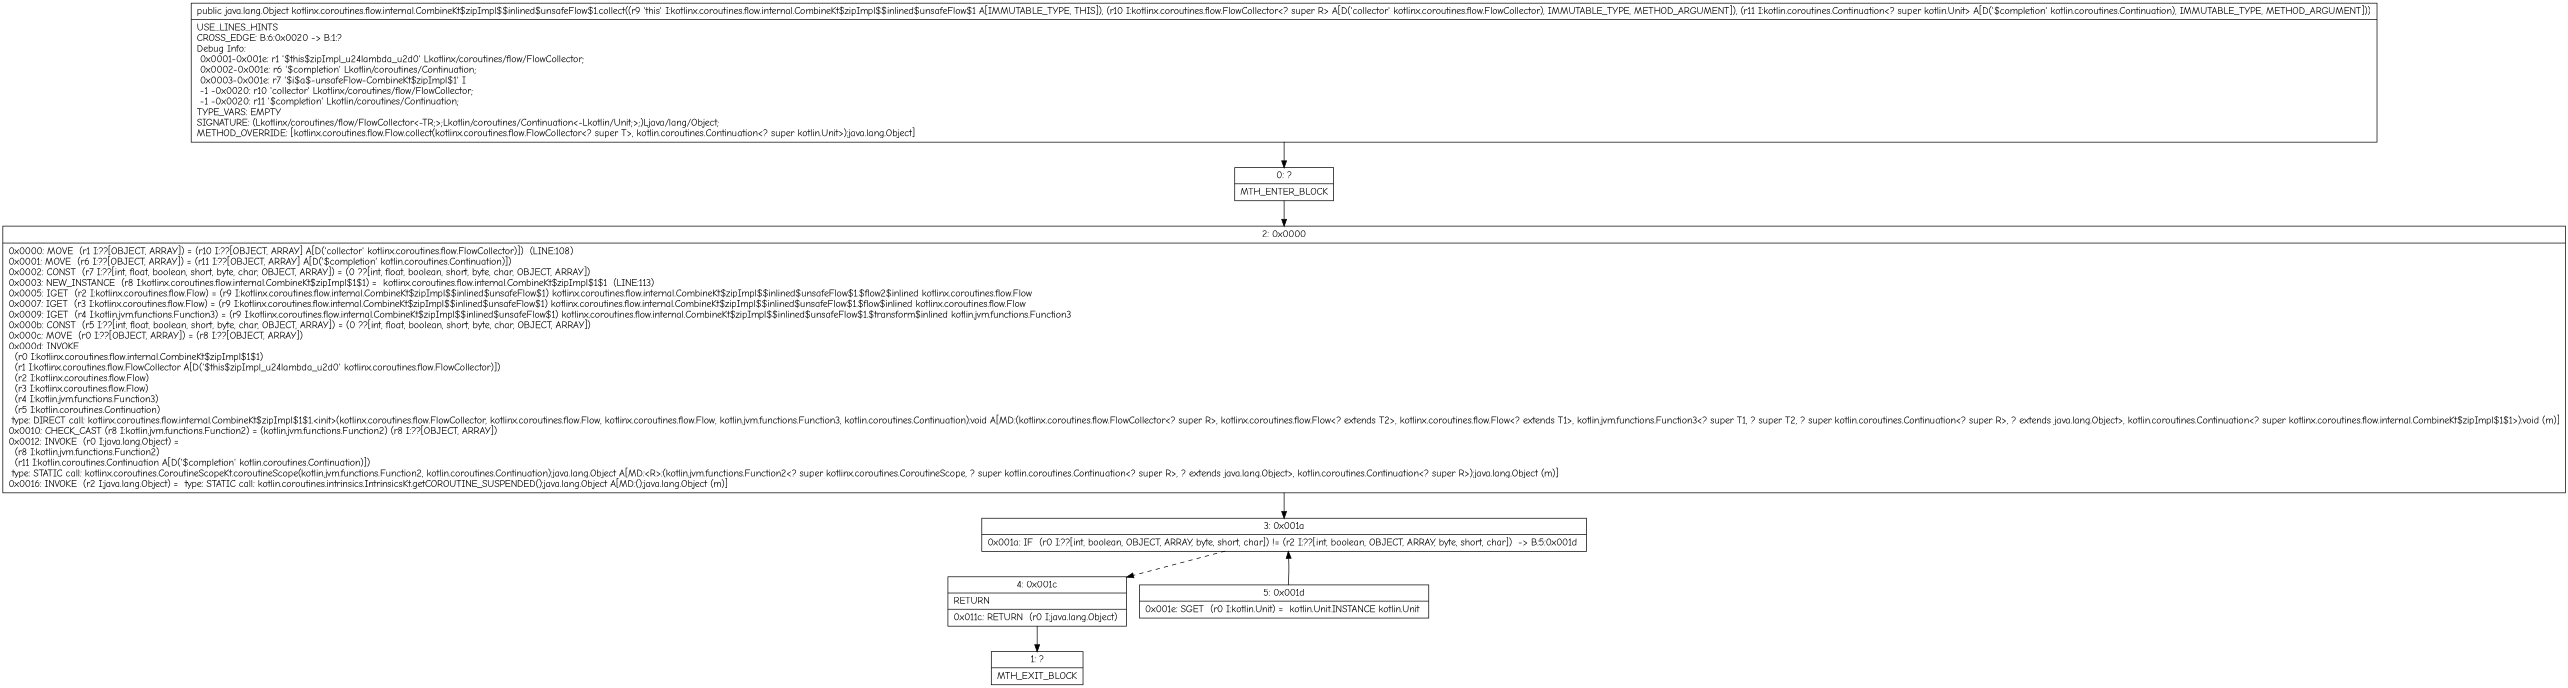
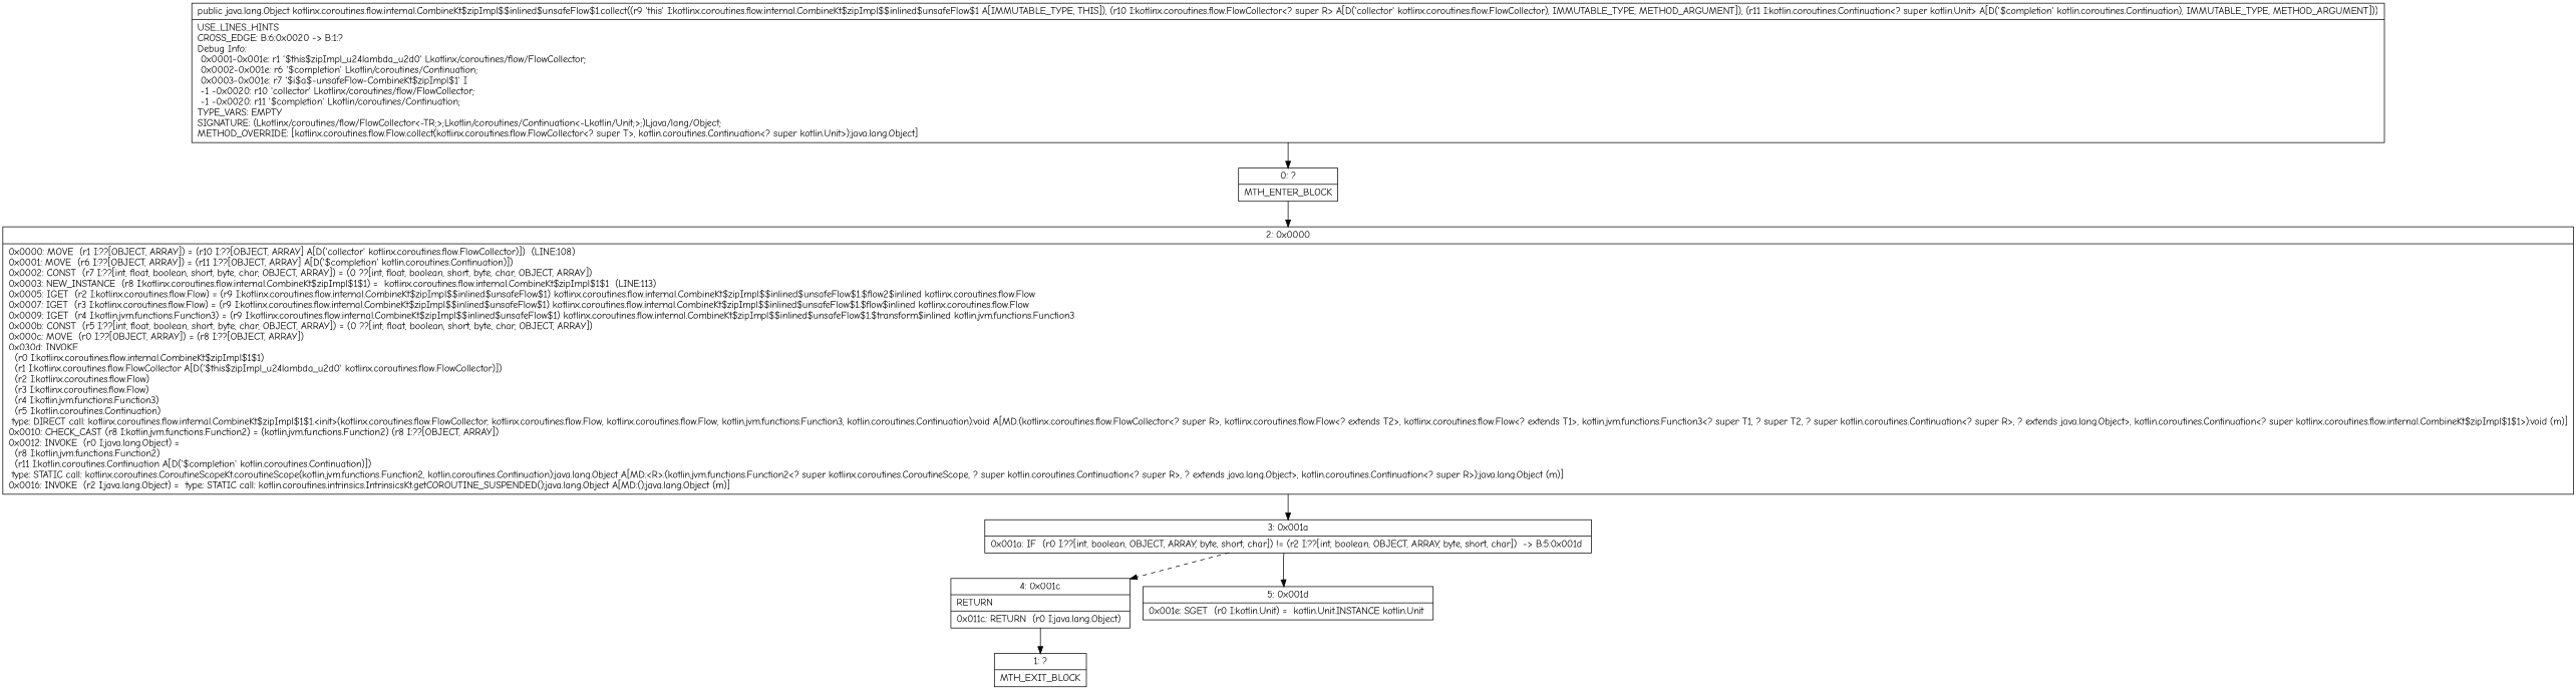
  digraph {
    fontname="Comic Neue"
    node [fontname="Comic Neue" shape=record]
    edge [fontname="Comic Neue"]
    n1 [label="{0\:\ ?|MTH_ENTER_BLOCK\l}"]
-   n2 [label="{2\:\ 0x0000|0x0000: MOVE  (r1 I:??[OBJECT, ARRAY]) = (r10 I:??[OBJECT, ARRAY] A[D('collector' kotlinx.coroutines.flow.FlowCollector)])  (LINE:108)\l0x0001: MOVE  (r6 I:??[OBJECT, ARRAY]) = (r11 I:??[OBJECT, ARRAY] A[D('$completion' kotlin.coroutines.Continuation)]) \l0x0002: CONST  (r7 I:??[int, float, boolean, short, byte, char, OBJECT, ARRAY]) = (0 ??[int, float, boolean, short, byte, char, OBJECT, ARRAY]) \l0x0003: NEW_INSTANCE  (r8 I:kotlinx.coroutines.flow.internal.CombineKt$zipImpl$1$1) =  kotlinx.coroutines.flow.internal.CombineKt$zipImpl$1$1  (LINE:113)\l0x0005: IGET  (r2 I:kotlinx.coroutines.flow.Flow) = (r9 I:kotlinx.coroutines.flow.internal.CombineKt$zipImpl$$inlined$unsafeFlow$1) kotlinx.coroutines.flow.internal.CombineKt$zipImpl$$inlined$unsafeFlow$1.$flow2$inlined kotlinx.coroutines.flow.Flow \l0x0007: IGET  (r3 I:kotlinx.coroutines.flow.Flow) = (r9 I:kotlinx.coroutines.flow.internal.CombineKt$zipImpl$$inlined$unsafeFlow$1) kotlinx.coroutines.flow.internal.CombineKt$zipImpl$$inlined$unsafeFlow$1.$flow$inlined kotlinx.coroutines.flow.Flow \l0x0009: IGET  (r4 I:kotlin.jvm.functions.Function3) = (r9 I:kotlinx.coroutines.flow.internal.CombineKt$zipImpl$$inlined$unsafeFlow$1) kotlinx.coroutines.flow.internal.CombineKt$zipImpl$$inlined$unsafeFlow$1.$transform$inlined kotlin.jvm.functions.Function3 \l0x000b: CONST  (r5 I:??[int, float, boolean, short, byte, char, OBJECT, ARRAY]) = (0 ??[int, float, boolean, short, byte, char, OBJECT, ARRAY]) \l0x000c: MOVE  (r0 I:??[OBJECT, ARRAY]) = (r8 I:??[OBJECT, ARRAY]) \l0x000d: INVOKE  \l  (r0 I:kotlinx.coroutines.flow.internal.CombineKt$zipImpl$1$1)\l  (r1 I:kotlinx.coroutines.flow.FlowCollector A[D('$this$zipImpl_u24lambda_u2d0' kotlinx.coroutines.flow.FlowCollector)])\l  (r2 I:kotlinx.coroutines.flow.Flow)\l  (r3 I:kotlinx.coroutines.flow.Flow)\l  (r4 I:kotlin.jvm.functions.Function3)\l  (r5 I:kotlin.coroutines.Continuation)\l type: DIRECT call: kotlinx.coroutines.flow.internal.CombineKt$zipImpl$1$1.\<init\>(kotlinx.coroutines.flow.FlowCollector, kotlinx.coroutines.flow.Flow, kotlinx.coroutines.flow.Flow, kotlin.jvm.functions.Function3, kotlin.coroutines.Continuation):void A[MD:(kotlinx.coroutines.flow.FlowCollector\<? super R\>, kotlinx.coroutines.flow.Flow\<? extends T2\>, kotlinx.coroutines.flow.Flow\<? extends T1\>, kotlin.jvm.functions.Function3\<? super T1, ? super T2, ? super kotlin.coroutines.Continuation\<? super R\>, ? extends java.lang.Object\>, kotlin.coroutines.Continuation\<? super kotlinx.coroutines.flow.internal.CombineKt$zipImpl$1$1\>):void (m)]\l0x0010: CHECK_CAST (r8 I:kotlin.jvm.functions.Function2) = (kotlin.jvm.functions.Function2) (r8 I:??[OBJECT, ARRAY]) \l0x0012: INVOKE  (r0 I:java.lang.Object) = \l  (r8 I:kotlin.jvm.functions.Function2)\l  (r11 I:kotlin.coroutines.Continuation A[D('$completion' kotlin.coroutines.Continuation)])\l type: STATIC call: kotlinx.coroutines.CoroutineScopeKt.coroutineScope(kotlin.jvm.functions.Function2, kotlin.coroutines.Continuation):java.lang.Object A[MD:\<R\>:(kotlin.jvm.functions.Function2\<? super kotlinx.coroutines.CoroutineScope, ? super kotlin.coroutines.Continuation\<? super R\>, ? extends java.lang.Object\>, kotlin.coroutines.Continuation\<? super R\>):java.lang.Object (m)]\l0x0016: INVOKE  (r2 I:java.lang.Object) =  type: STATIC call: kotlin.coroutines.intrinsics.IntrinsicsKt.getCOROUTINE_SUSPENDED():java.lang.Object A[MD:():java.lang.Object (m)]\l}"]
+   n2 [label="{2\:\ 0x0000|0x0000: MOVE  (r1 I:??[OBJECT, ARRAY]) = (r10 I:??[OBJECT, ARRAY] A[D('collector' kotlinx.coroutines.flow.FlowCollector)])  (LINE:108)\l0x0001: MOVE  (r6 I:??[OBJECT, ARRAY]) = (r11 I:??[OBJECT, ARRAY] A[D('$completion' kotlin.coroutines.Continuation)]) \l0x0002: CONST  (r7 I:??[int, float, boolean, short, byte, char, OBJECT, ARRAY]) = (0 ??[int, float, boolean, short, byte, char, OBJECT, ARRAY]) \l0x0003: NEW_INSTANCE  (r8 I:kotlinx.coroutines.flow.internal.CombineKt$zipImpl$1$1) =  kotlinx.coroutines.flow.internal.CombineKt$zipImpl$1$1  (LINE:113)\l0x0005: IGET  (r2 I:kotlinx.coroutines.flow.Flow) = (r9 I:kotlinx.coroutines.flow.internal.CombineKt$zipImpl$$inlined$unsafeFlow$1) kotlinx.coroutines.flow.internal.CombineKt$zipImpl$$inlined$unsafeFlow$1.$flow2$inlined kotlinx.coroutines.flow.Flow \l0x0007: IGET  (r3 I:kotlinx.coroutines.flow.Flow) = (r9 I:kotlinx.coroutines.flow.internal.CombineKt$zipImpl$$inlined$unsafeFlow$1) kotlinx.coroutines.flow.internal.CombineKt$zipImpl$$inlined$unsafeFlow$1.$flow$inlined kotlinx.coroutines.flow.Flow \l0x0009: IGET  (r4 I:kotlin.jvm.functions.Function3) = (r9 I:kotlinx.coroutines.flow.internal.CombineKt$zipImpl$$inlined$unsafeFlow$1) kotlinx.coroutines.flow.internal.CombineKt$zipImpl$$inlined$unsafeFlow$1.$transform$inlined kotlin.jvm.functions.Function3 \l0x000b: CONST  (r5 I:??[int, float, boolean, short, byte, char, OBJECT, ARRAY]) = (0 ??[int, float, boolean, short, byte, char, OBJECT, ARRAY]) \l0x000c: MOVE  (r0 I:??[OBJECT, ARRAY]) = (r8 I:??[OBJECT, ARRAY]) \l0x030d: INVOKE  \l  (r0 I:kotlinx.coroutines.flow.internal.CombineKt$zipImpl$1$1)\l  (r1 I:kotlinx.coroutines.flow.FlowCollector A[D('$this$zipImpl_u24lambda_u2d0' kotlinx.coroutines.flow.FlowCollector)])\l  (r2 I:kotlinx.coroutines.flow.Flow)\l  (r3 I:kotlinx.coroutines.flow.Flow)\l  (r4 I:kotlin.jvm.functions.Function3)\l  (r5 I:kotlin.coroutines.Continuation)\l type: DIRECT call: kotlinx.coroutines.flow.internal.CombineKt$zipImpl$1$1.\<init\>(kotlinx.coroutines.flow.FlowCollector, kotlinx.coroutines.flow.Flow, kotlinx.coroutines.flow.Flow, kotlin.jvm.functions.Function3, kotlin.coroutines.Continuation):void A[MD:(kotlinx.coroutines.flow.FlowCollector\<? super R\>, kotlinx.coroutines.flow.Flow\<? extends T2\>, kotlinx.coroutines.flow.Flow\<? extends T1\>, kotlin.jvm.functions.Function3\<? super T1, ? super T2, ? super kotlin.coroutines.Continuation\<? super R\>, ? extends java.lang.Object\>, kotlin.coroutines.Continuation\<? super kotlinx.coroutines.flow.internal.CombineKt$zipImpl$1$1\>):void (m)]\l0x0010: CHECK_CAST (r8 I:kotlin.jvm.functions.Function2) = (kotlin.jvm.functions.Function2) (r8 I:??[OBJECT, ARRAY]) \l0x0012: INVOKE  (r0 I:java.lang.Object) = \l  (r8 I:kotlin.jvm.functions.Function2)\l  (r11 I:kotlin.coroutines.Continuation A[D('$completion' kotlin.coroutines.Continuation)])\l type: STATIC call: kotlinx.coroutines.CoroutineScopeKt.coroutineScope(kotlin.jvm.functions.Function2, kotlin.coroutines.Continuation):java.lang.Object A[MD:\<R\>:(kotlin.jvm.functions.Function2\<? super kotlinx.coroutines.CoroutineScope, ? super kotlin.coroutines.Continuation\<? super R\>, ? extends java.lang.Object\>, kotlin.coroutines.Continuation\<? super R\>):java.lang.Object (m)]\l0x0016: INVOKE  (r2 I:java.lang.Object) =  type: STATIC call: kotlin.coroutines.intrinsics.IntrinsicsKt.getCOROUTINE_SUSPENDED():java.lang.Object A[MD:():java.lang.Object (m)]\l}"]
    n3 [label="{3\:\ 0x001a|0x001a: IF  (r0 I:??[int, boolean, OBJECT, ARRAY, byte, short, char]) != (r2 I:??[int, boolean, OBJECT, ARRAY, byte, short, char])  \-\> B:5:0x001d \l}"]
    n4 [label="{4\:\ 0x001c|RETURN\l|0x011c: RETURN  (r0 I:java.lang.Object) \l}"]
    n5 [label="{5\:\ 0x001d|0x001e: SGET  (r0 I:kotlin.Unit) =  kotlin.Unit.INSTANCE kotlin.Unit \l}"]
    n6 [label="{1\:\ ?|MTH_EXIT_BLOCK\l}"]
    n7 [label="{public java.lang.Object kotlinx.coroutines.flow.internal.CombineKt$zipImpl$$inlined$unsafeFlow$1.collect((r9 'this' I:kotlinx.coroutines.flow.internal.CombineKt$zipImpl$$inlined$unsafeFlow$1 A[IMMUTABLE_TYPE, THIS]), (r10 I:kotlinx.coroutines.flow.FlowCollector\<? super R\> A[D('collector' kotlinx.coroutines.flow.FlowCollector), IMMUTABLE_TYPE, METHOD_ARGUMENT]), (r11 I:kotlin.coroutines.Continuation\<? super kotlin.Unit\> A[D('$completion' kotlin.coroutines.Continuation), IMMUTABLE_TYPE, METHOD_ARGUMENT]))  | USE_LINES_HINTS\lCROSS_EDGE: B:6:0x0020 \-\> B:1:?\lDebug Info:\l  0x0001\-0x001e: r1 '$this$zipImpl_u24lambda_u2d0' Lkotlinx\/coroutines\/flow\/FlowCollector;\l  0x0002\-0x001e: r6 '$completion' Lkotlin\/coroutines\/Continuation;\l  0x0003\-0x001e: r7 '$i$a$\-unsafeFlow\-CombineKt$zipImpl$1' I\l  \-1 \-0x0020: r10 'collector' Lkotlinx\/coroutines\/flow\/FlowCollector;\l  \-1 \-0x0020: r11 '$completion' Lkotlin\/coroutines\/Continuation;\lTYPE_VARS: EMPTY\lSIGNATURE: (Lkotlinx\/coroutines\/flow\/FlowCollector\<\-TR;\>;Lkotlin\/coroutines\/Continuation\<\-Lkotlin\/Unit;\>;)Ljava\/lang\/Object;\lMETHOD_OVERRIDE: [kotlinx.coroutines.flow.Flow.collect(kotlinx.coroutines.flow.FlowCollector\<? super T\>, kotlin.coroutines.Continuation\<? super kotlin.Unit\>):java.lang.Object]\l}"]
    n1 -> n2
    n2 -> n3
    n3 -> n4 [style=dashed]
-   n5 -> n3
+   n3 -> n5
    n4 -> n6
    n7 -> n1
  }
